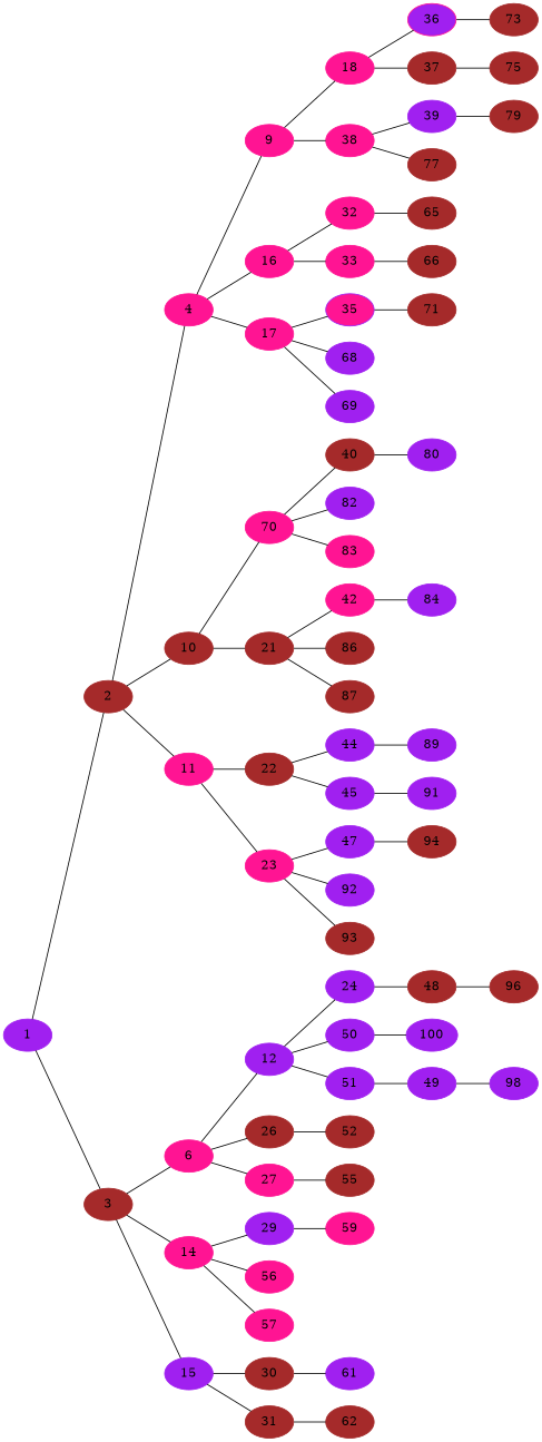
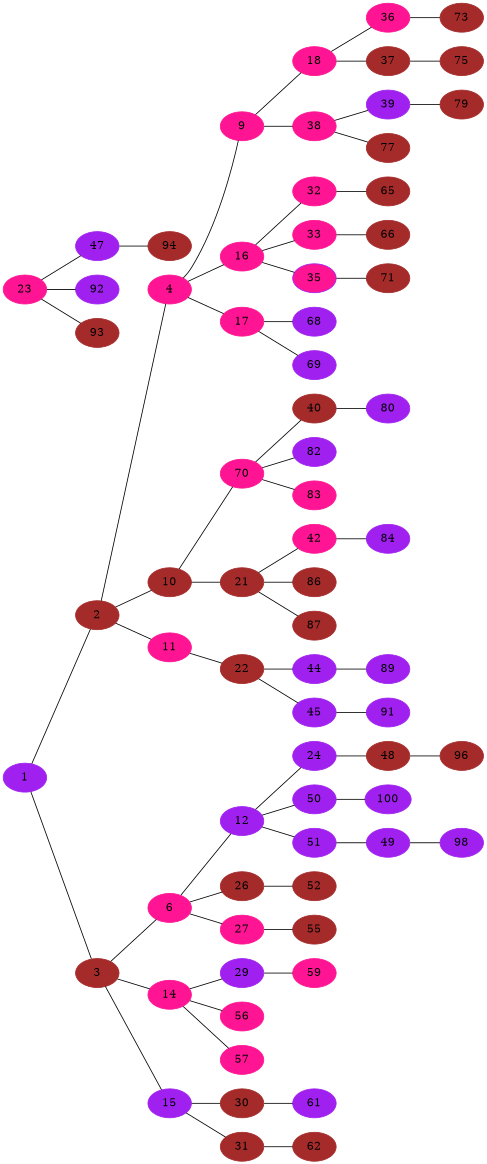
  graph {
    fontname="DejaVu Serif"
    rankdir=LR
    node [color=brown fontname="DejaVu Serif" latent=0.2 style=filled]
    edge [fontname="DejaVu Serif"]
    2 [latent=1 super="+5"]
    4 [color=deeppink latent=0.5 super="+8"]
    10 [latent=0.333333]
    11 [color=deeppink latent=0.333333]
    1 [color=purple latent=""]
    3 [latent=1 super="+7"]
    6 [color=deeppink latent=0.5 super="+13"]
    14 [color=deeppink latent=0.333333 super="+28"]
    15 [color=purple latent=0.333333]
    9 [color=deeppink latent=0.333333 super="+19"]
    16 [color=deeppink latent=0.25]
    17 [color=deeppink latent=0.25 super="+34"]
    n13 [color=deeppink label=70 latent=0.25 super="+41"]
    21 [latent=0.25 super="+43"]
    22 [latent=0.25]
    23 [color=deeppink latent=0.25 super="+46"]
    12 [color=purple latent=0.333333 super="+25"]
    26 [latent=0.25 super="+53"]
    27 [color=deeppink latent=0.25 super="+54"]
    29 [color=purple latent=0.25 super="+58"]
    56 [color=deeppink]
    57 [color=deeppink]
    30 [latent=0.25 super="+60"]
    31 [latent=0.25 super="+63"]
    18 [color=deeppink latent=0.25]
    38 [color=deeppink super="+76"]
    32 [color=deeppink super="+64"]
    33 [color=deeppink super="+67"]
    35 [color=purple fillcolor=deeppink super="+70"]
    68 [color=purple latent=0.166667]
    69 [color=purple latent=0.166667]
    24 [color=purple latent=0.25]
    50 [color=purple]
    51 [color=purple]
    52
    55
-   36 [color=deeppink super="+72" fillcolor=purple]
+   36 [color=deeppink super="+72"]
    37 [super="+74"]
    39 [color=purple super="+78"]
    77 [latent=0.166667]
    79 [latent=0.166667]
    40 [super="+81"]
    82 [color=purple latent=0.166667]
    83 [color=deeppink latent=0.166667]
    42 [color=deeppink super="+85"]
    86 [latent=0.166667]
    87 [latent=0.166667]
    44 [color=purple super="+88"]
    45 [color=purple super="+90"]
    47 [color=purple super="+95"]
    92 [color=purple latent=0.166667]
    93 [latent=0.166667]
    48 [super="+97"]
    100 [color=purple latent=0.166667]
    49 [color=purple super="+99"]
    59 [color=deeppink]
    61 [color=purple]
    62
    65 [latent=0.166667]
    66 [latent=0.166667]
    71 [latent=0.166667]
    73 [latent=0.166667]
    75 [latent=0.166667]
    80 [color=purple latent=0.166667]
    84 [color=purple latent=0.166667]
    89 [color=purple latent=0.166667]
    91 [color=purple latent=0.166667]
    94 [latent=0.166667]
    96 [latent=0.166667]
    98 [color=purple latent=0.166667]
    2 -- 4
    2 -- 10
    2 -- 11
    4 -- 9
    4 -- 16
    4 -- 17
    10 -- n13
    10 -- 21
    11 -- 22
-   11 -- 23
    1 -- 2
    1 -- 3
    3 -- 6
    3 -- 14
    3 -- 15
    6 -- 12
    6 -- 26
    6 -- 27
    14 -- 29
    14 -- 56
    14 -- 57
    15 -- 30
    15 -- 31
    9 -- 18
    9 -- 38
    16 -- 32
    16 -- 33
-   17 -- 35
+   16 -- 35
    17 -- 68
    17 -- 69
    n13 -- 40
    n13 -- 82
    n13 -- 83
    21 -- 42
    21 -- 86
    21 -- 87
    22 -- 44
    22 -- 45
    23 -- 47
    23 -- 92
    23 -- 93
    12 -- 24
    12 -- 50
    12 -- 51
    26 -- 52
    27 -- 55
    29 -- 59
    30 -- 61
    31 -- 62
    18 -- 36
    18 -- 37
    38 -- 39
    38 -- 77
    32 -- 65
    33 -- 66
    35 -- 71
    24 -- 48
    50 -- 100
    51 -- 49
    36 -- 73
    37 -- 75
    39 -- 79
    40 -- 80
    42 -- 84
    44 -- 89
    45 -- 91
    47 -- 94
    48 -- 96
    49 -- 98
  }
